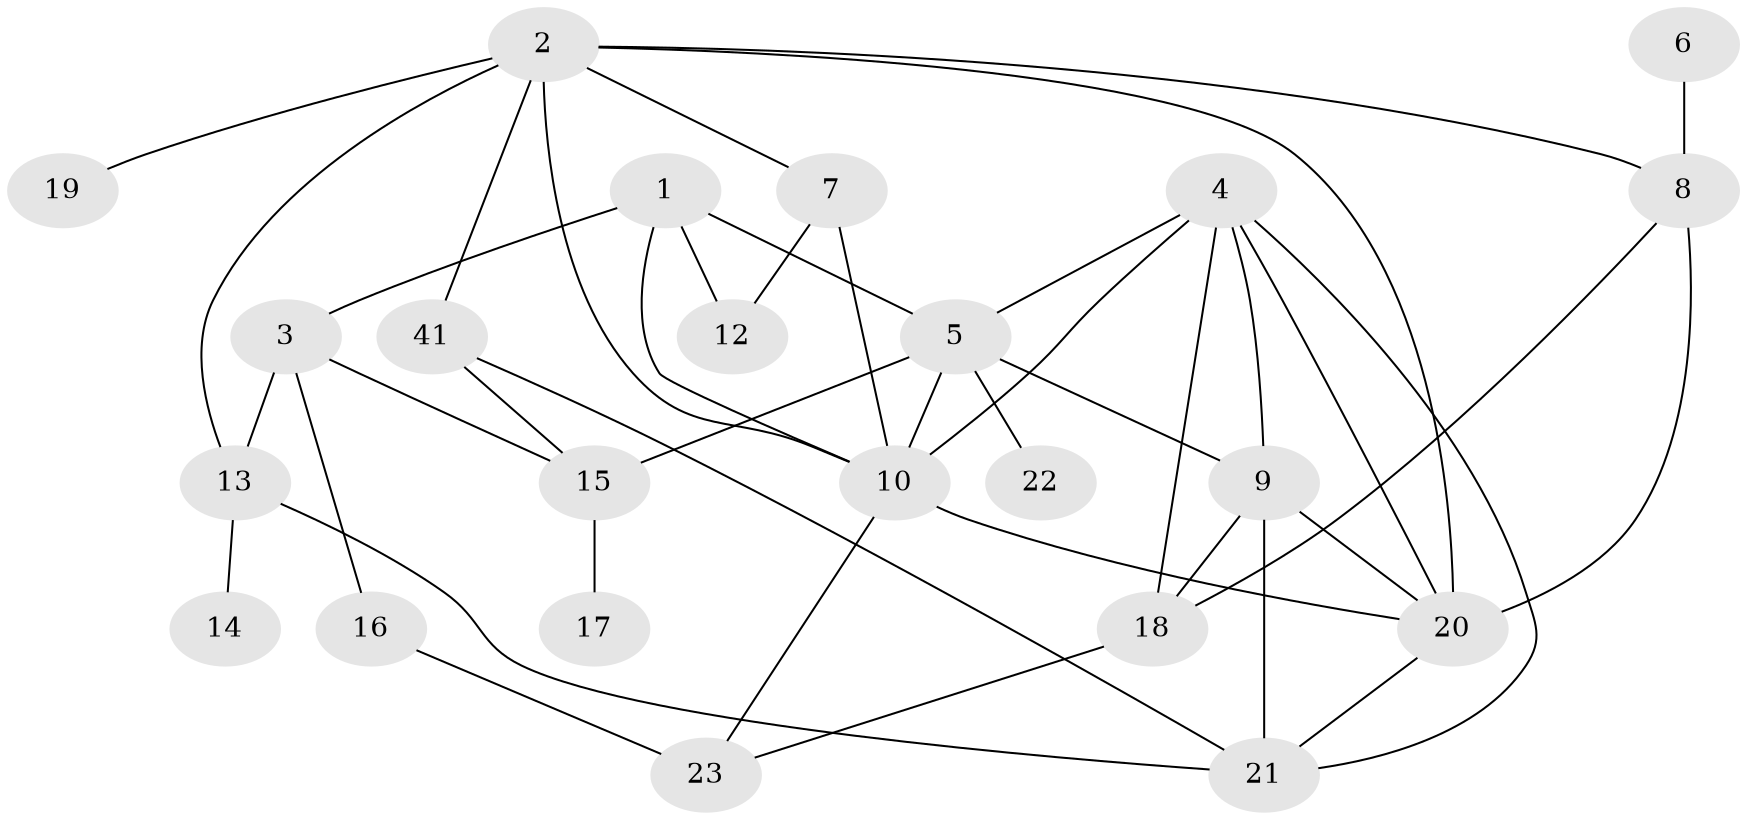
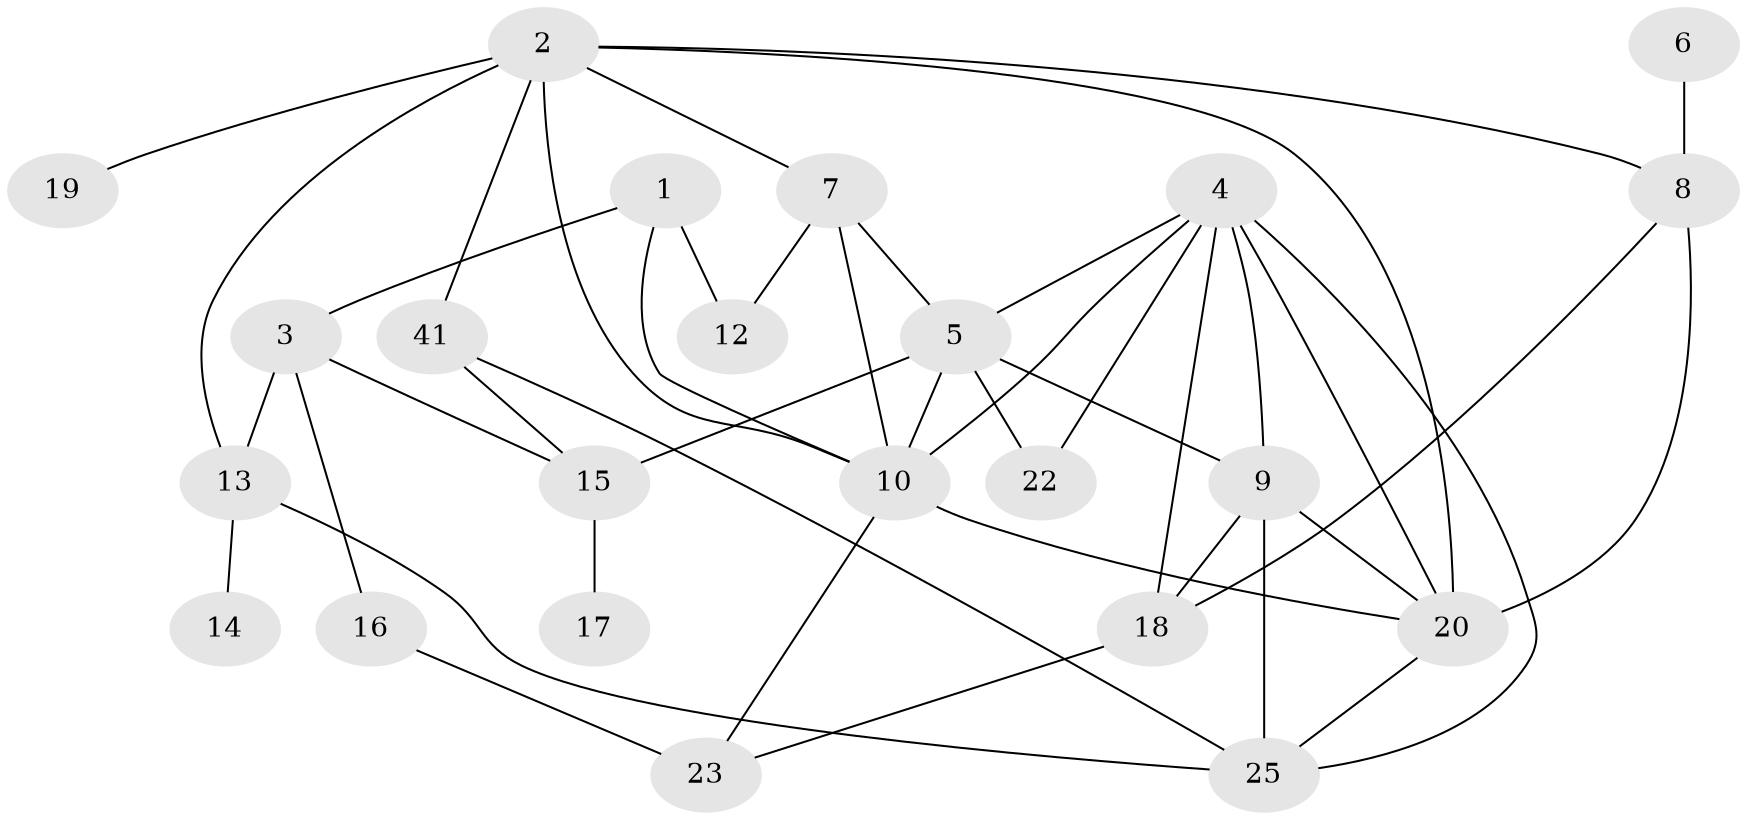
  graph {
    node [color=gray90 style=filled]
    edge [weight=1.0]
    1
    5
    10
    12
    3
    15
    9
    22
    20
    23
    2
    7
    8
    n14 [label=41]
    13
    19
    18
-   21
+   21 [label=25]
    14
    16
    17
    4
    6
-   1 -- 5
+   7 -- 5
    1 -- 10
    1 -- 12
    1 -- 3
    5 -- 10
    5 -- 15 [weight=2.0]
    5 -- 9
    5 -- 22
    10 -- 20
    10 -- 23
    3 -- 15
    3 -- 13
    3 -- 16
    15 -- 17
    9 -- 20
    9 -- 18
    9 -- 21
    20 -- 21
    2 -- 10
    2 -- 20
    2 -- 7
    2 -- 8 [weight=2.0]
    2 -- n14
    2 -- 13
    2 -- 19 [weight=2.0]
    7 -- 10
    7 -- 12
    8 -- 20
    8 -- 18
    n14 -- 15
    n14 -- 21
    13 -- 21
    13 -- 14
    18 -- 23
    16 -- 23
    4 -- 5
    4 -- 10
    4 -- 9
+   4 -- 22
    4 -- 20 [weight=2.0]
    4 -- 18 [weight=2.0]
    4 -- 21
    6 -- 8
  }
